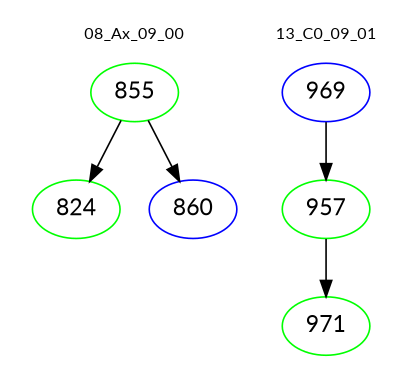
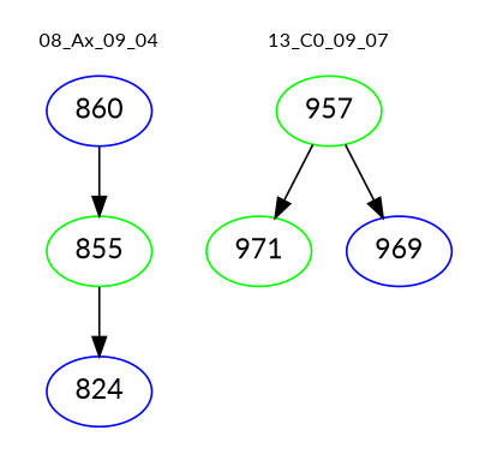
  digraph {
    fontname=Lato
    node [color=green fontname=Lato]
    edge [color=black fontname=Lato]
    n1 [label=855]
-   n2 [label=824]
+   n2 [color=blue label=824]
    n3 [color=blue label=860]
    n4 [label=957]
    n5 [label=971]
    n6 [color=blue label=969]
    subgraph cluster_1 {
      color=white
      fontsize=10
-     label="08_Ax_09_00"
+     label="08_Ax_09_04"
      n1
      n2
      n3
    }
    subgraph cluster_2 {
      color=white
      fontsize=10
-     label="13_C0_09_01"
+     label="13_C0_09_07"
      n4
      n5
      n6
    }
    n1 -> n2
-   n1 -> n3
+   n3 -> n1
    n4 -> n5
-   n6 -> n4
+   n4 -> n6
  }
